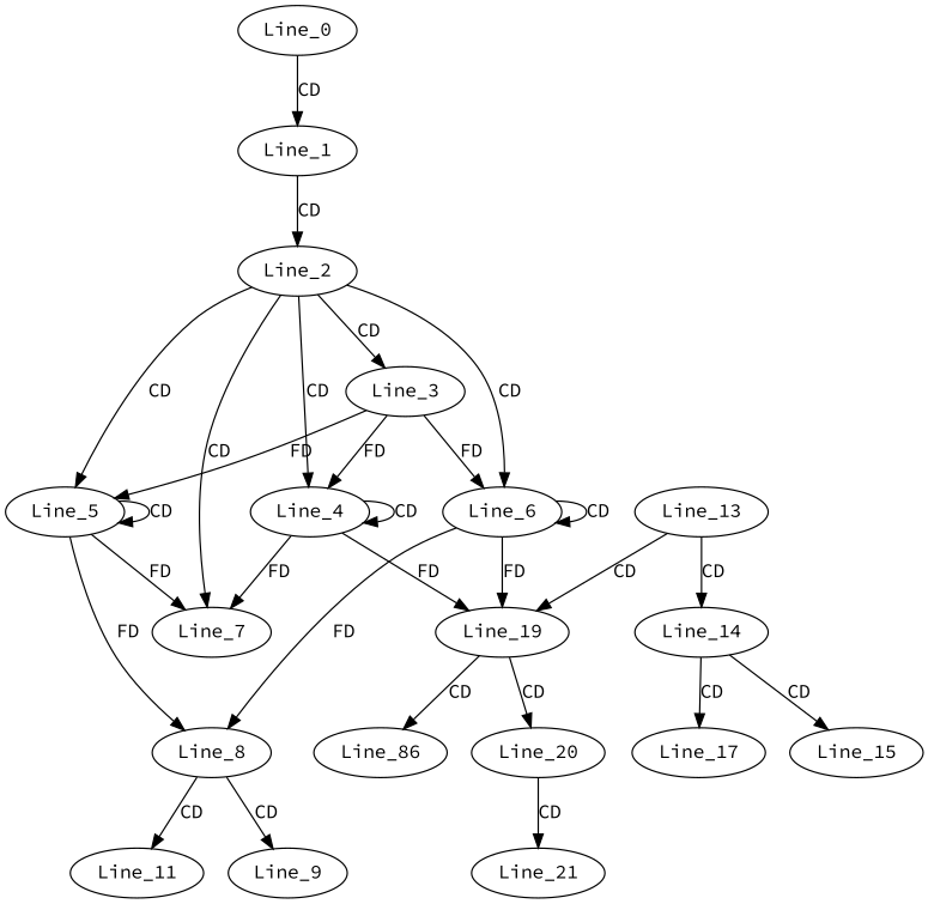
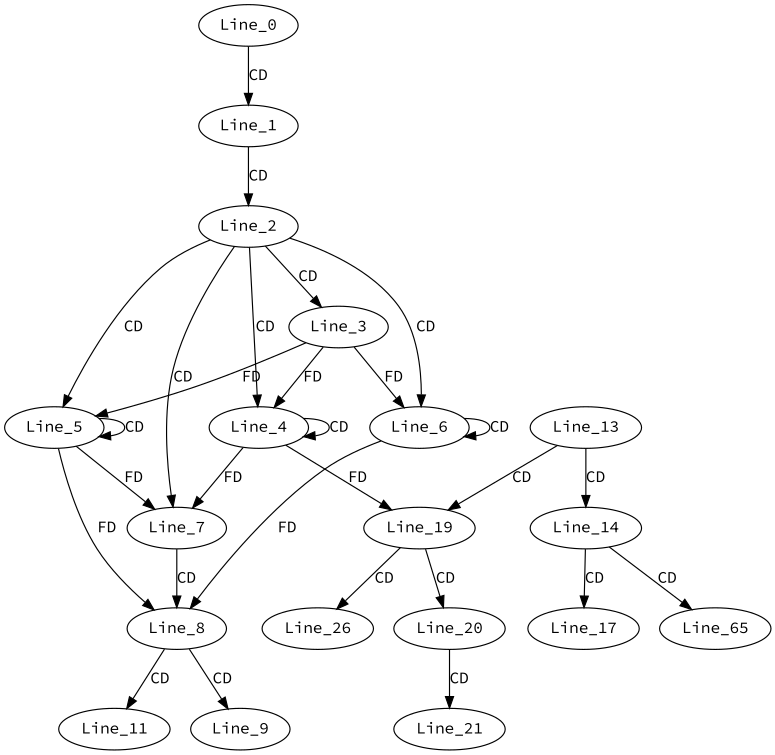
  digraph {
    fontname="Source Code Pro"
    node [fontname="Source Code Pro"]
    edge [fontname="Source Code Pro"]
    Line_0
    Line_1
    Line_2
    Line_3
    Line_4
    Line_5
    Line_6
    Line_7
    Line_19
    Line_8
    Line_20
-   Line_26 [label=Line_86]
+   Line_26
    Line_9
    Line_11
    Line_13
    Line_14
-   Line_15
+   Line_15 [label=Line_65]
    Line_17
    Line_21
    Line_0 -> Line_1 [label=CD]
    Line_1 -> Line_2 [label=CD]
    Line_2 -> Line_3 [label=CD]
    Line_2 -> Line_4 [label=CD]
    Line_2 -> Line_5 [label=CD]
    Line_2 -> Line_6 [label=CD]
    Line_2 -> Line_7 [label=CD]
    Line_3 -> Line_4 [label=FD]
    Line_3 -> Line_5 [label=FD]
    Line_3 -> Line_6 [label=FD]
    Line_4 -> Line_4 [label=CD]
    Line_4 -> Line_7 [label=FD]
    Line_4 -> Line_19 [label=FD]
    Line_5 -> Line_5 [label=CD]
    Line_5 -> Line_7 [label=FD]
    Line_5 -> Line_8 [label=FD]
    Line_6 -> Line_6 [label=CD]
-   Line_6 -> Line_19 [label=FD]
    Line_6 -> Line_8 [label=FD]
+   Line_7 -> Line_8 [label=CD]
    Line_19 -> Line_20 [label=CD]
    Line_19 -> Line_26 [label=CD]
    Line_8 -> Line_9 [label=CD]
    Line_8 -> Line_11 [label=CD]
    Line_20 -> Line_21 [label=CD]
    Line_13 -> Line_19 [label=CD]
    Line_13 -> Line_14 [label=CD]
    Line_14 -> Line_15 [label=CD]
    Line_14 -> Line_17 [label=CD]
  }
